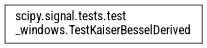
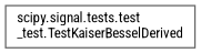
  digraph {
    rankdir=LR
    fontname="Roboto Condensed"
-   n1 [color=grey40 fillcolor=white fontname="Roboto Condensed" fontsize=10 height=0.2 label="scipy.signal.tests.test\l_windows.TestKaiserBesselDerived" shape=box style=filled width=0.4]
+   n1 [color=grey40 fillcolor=white fontname="Roboto Condensed" fontsize=10 height=0.2 label="scipy.signal.tests.test\l_test.TestKaiserBesselDerived" shape=box style=filled width=0.4]
  }
